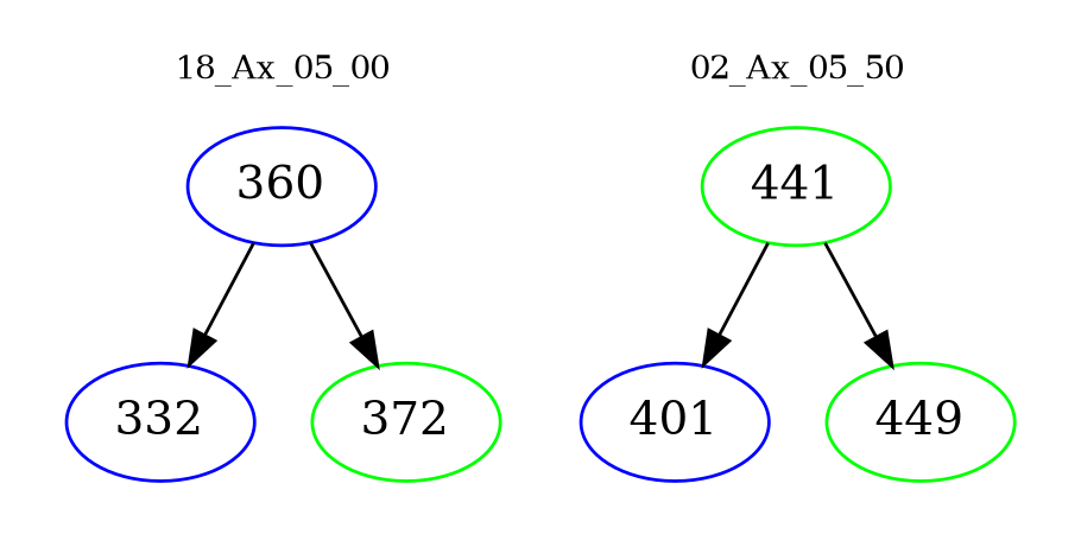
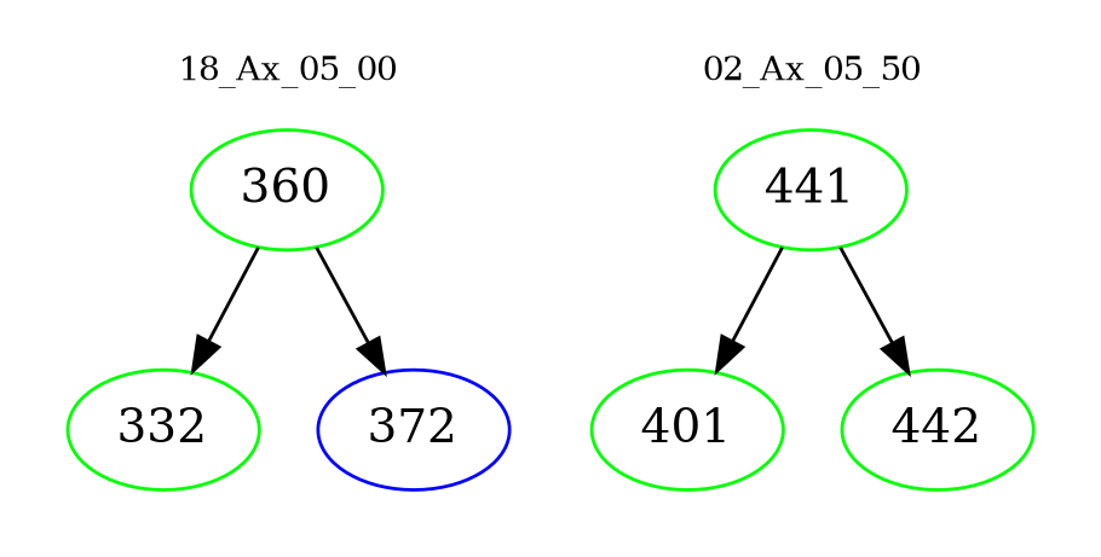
  digraph {
    node [color=blue]
    edge [color=black]
-   n1 [label=360]
-   n2 [label=332]
-   n3 [color=green label=372]
+   n1 [color=green label=360]
+   n2 [color=green label=332]
+   n3 [label=372]
    n4 [color=green label=441]
-   n5 [label=401]
-   n6 [color=green label=449]
+   n5 [color=green label=401]
+   n6 [color=green label=442]
    subgraph cluster_1 {
      color=white
      fontsize=10
      label="18_Ax_05_00"
      n1
      n2
      n3
    }
    subgraph cluster_2 {
      color=white
      fontsize=10
      label="02_Ax_05_50"
      n4
      n5
      n6
    }
    n1 -> n2
    n1 -> n3
    n4 -> n5
    n4 -> n6
  }
